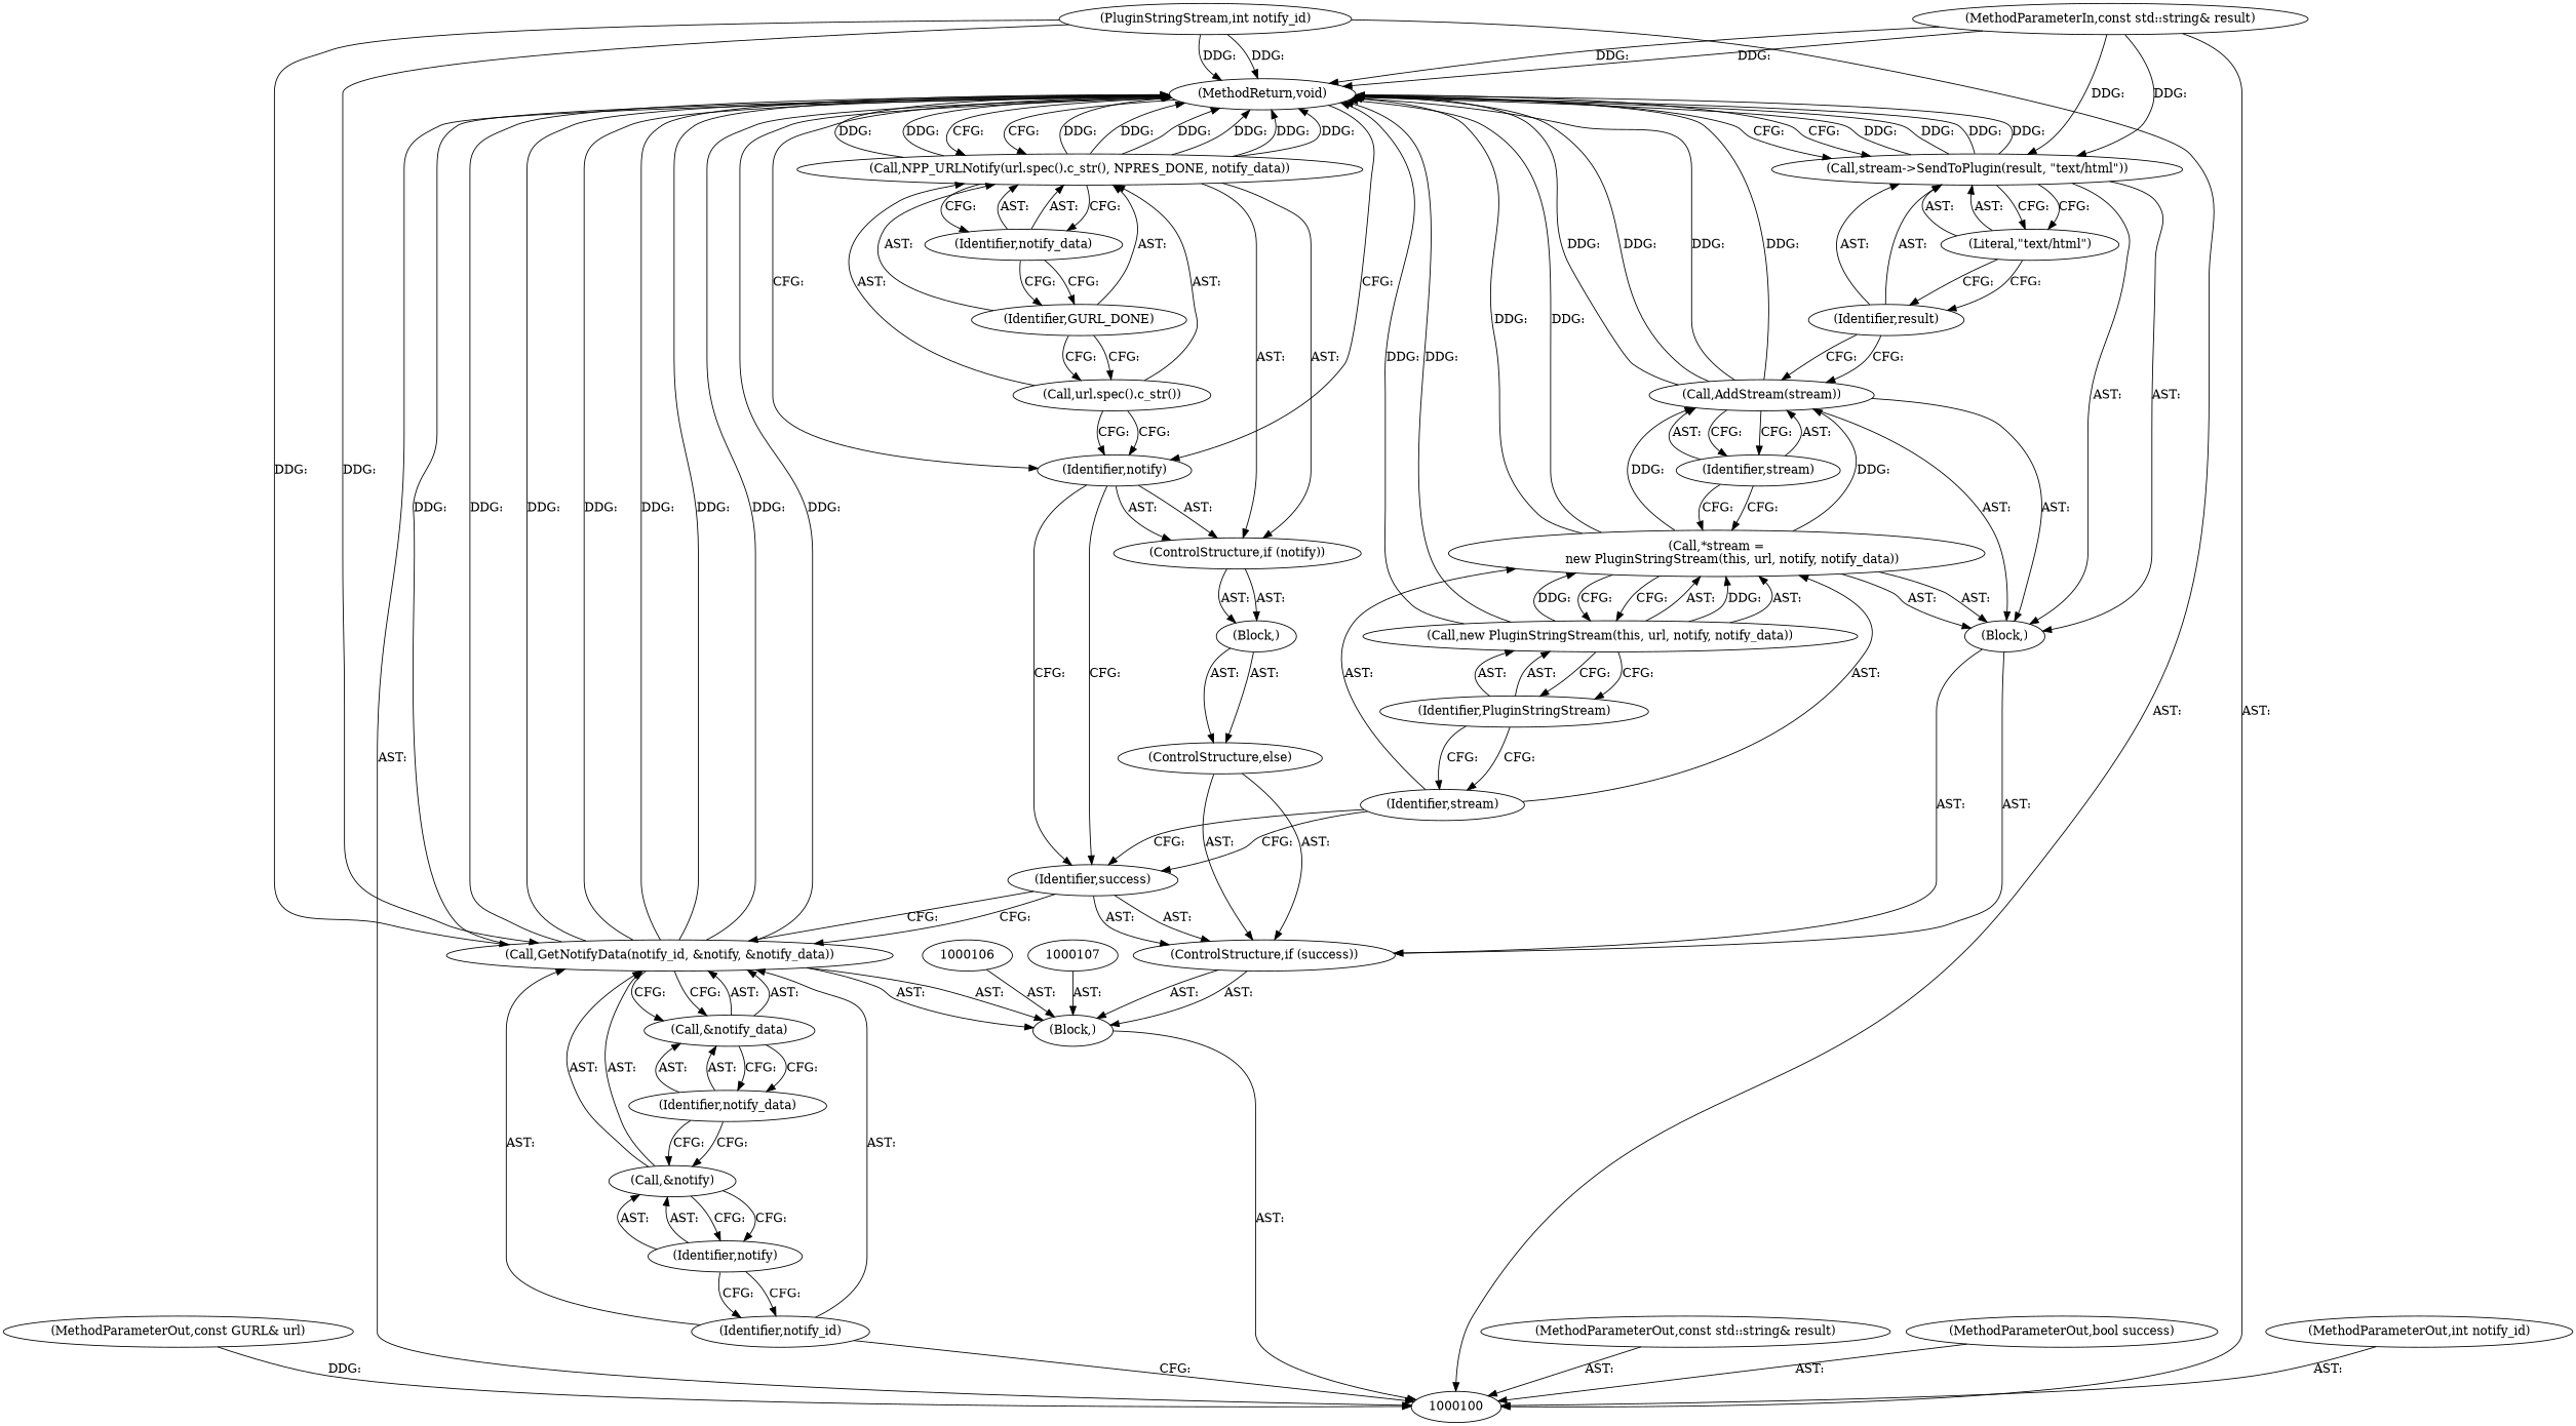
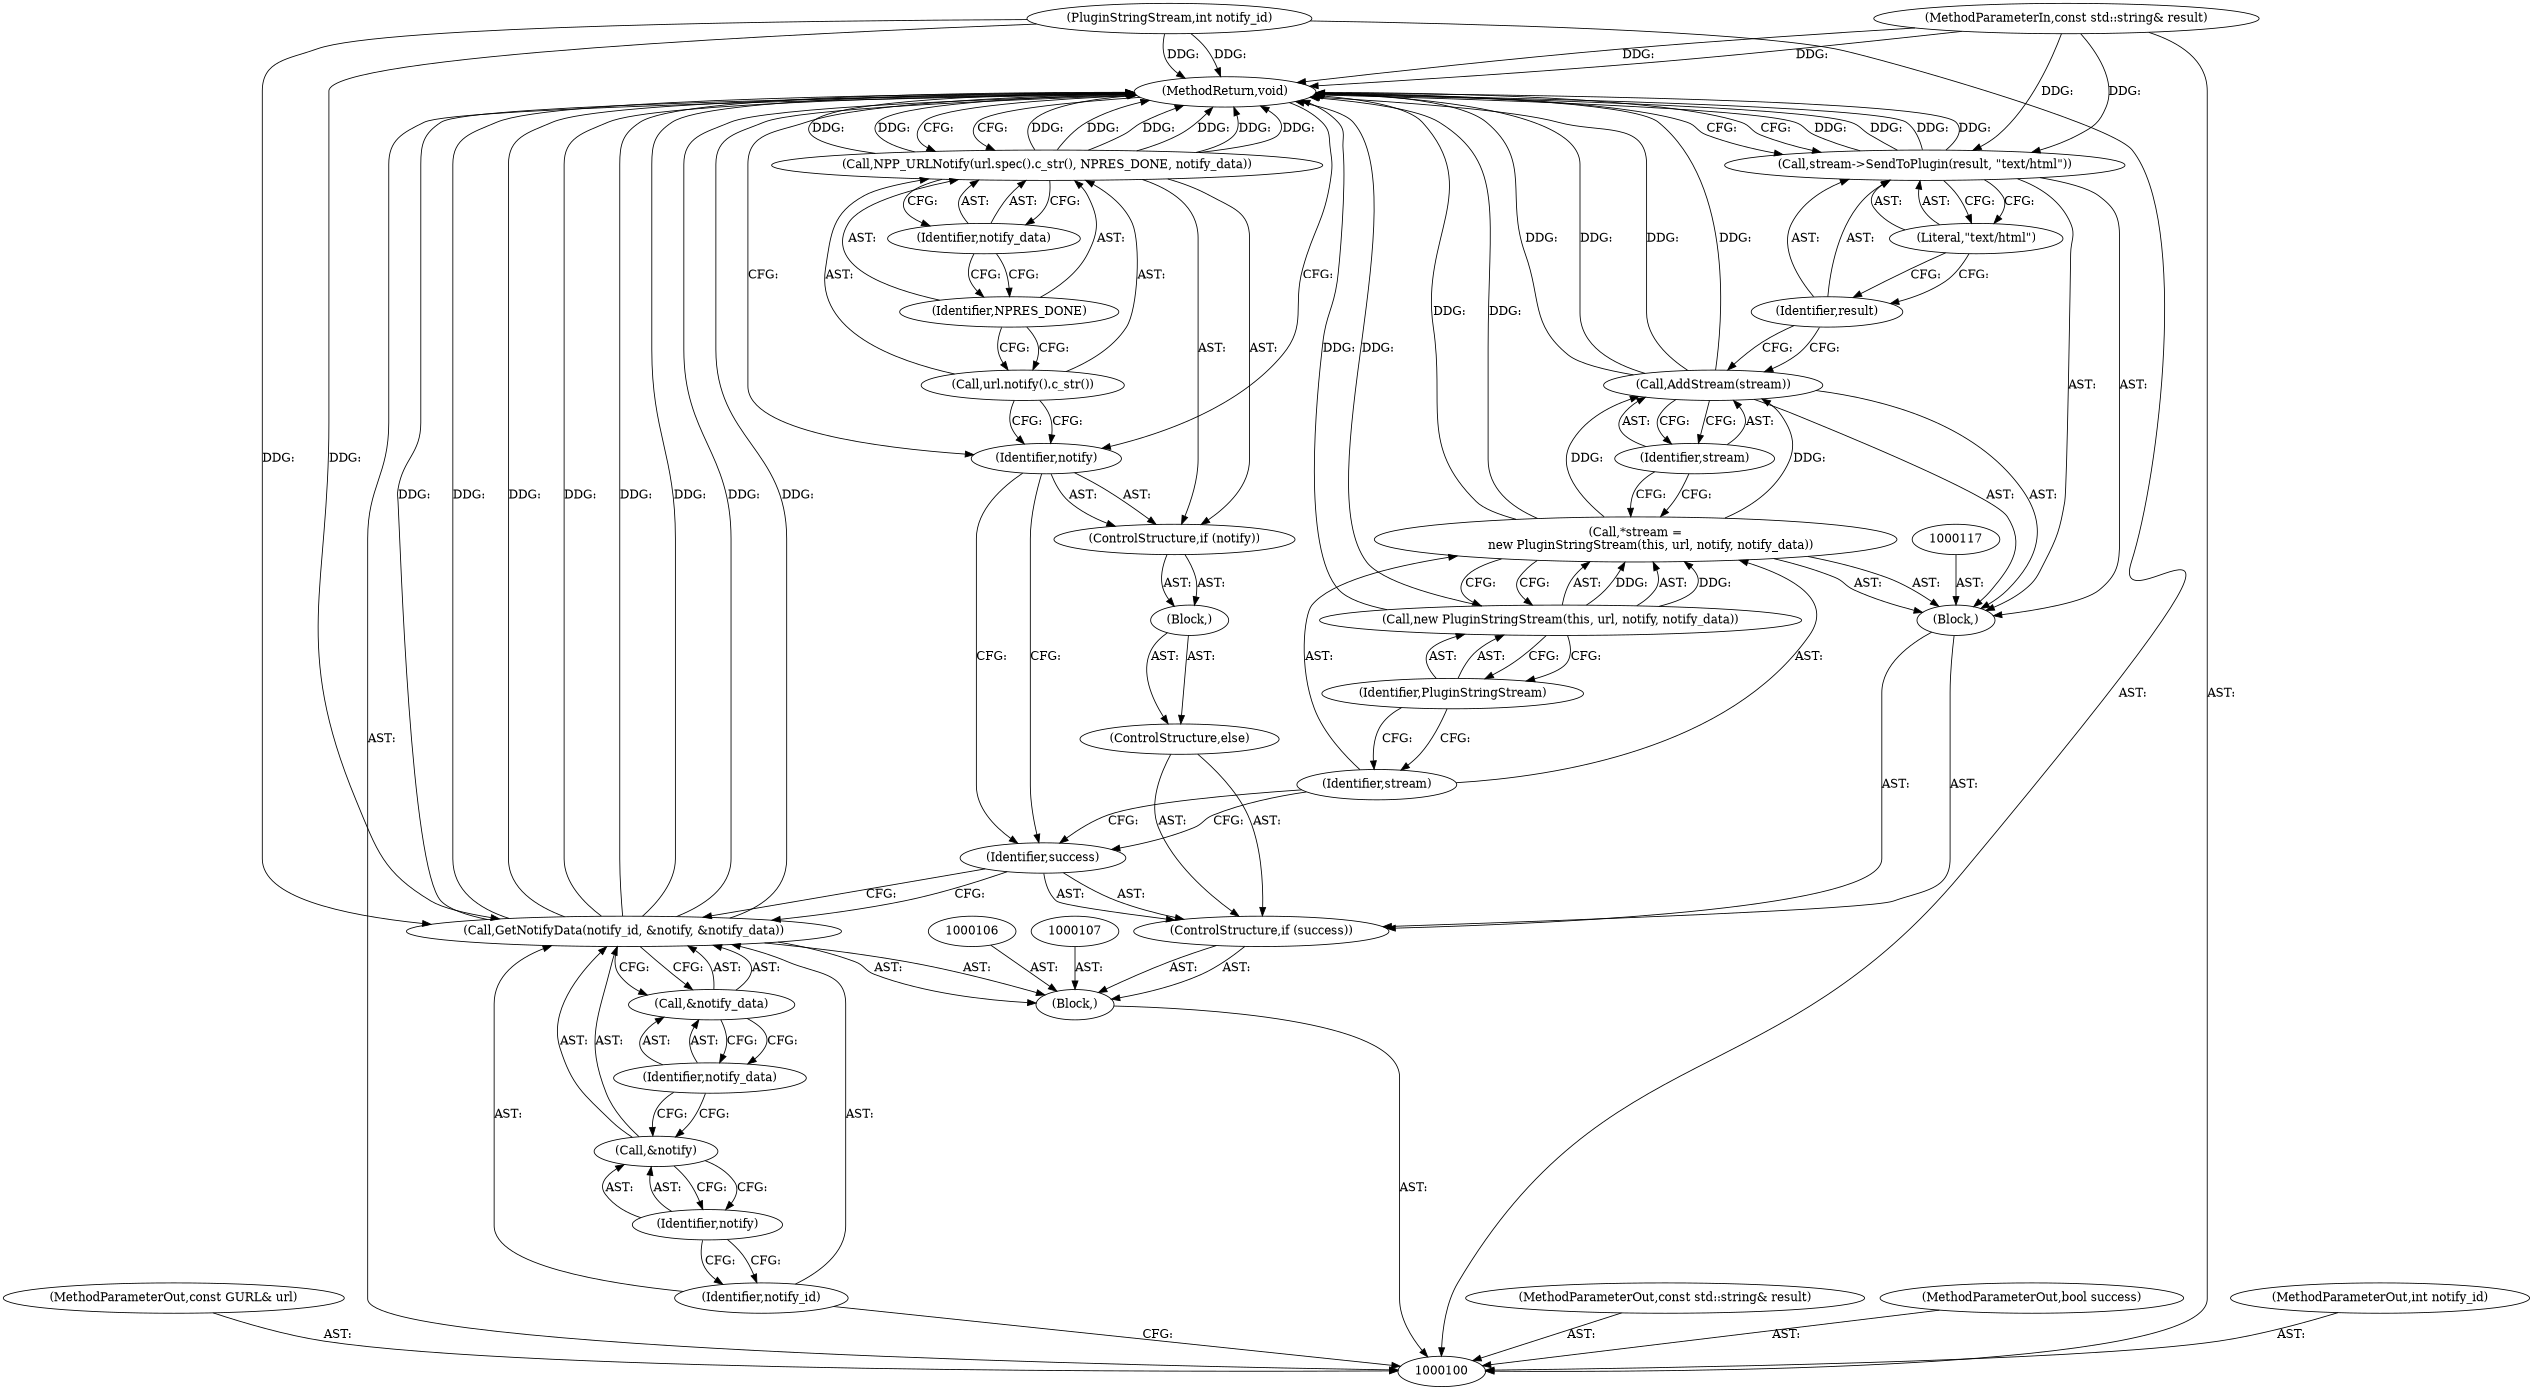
  digraph {
    n1 [label="(MethodReturn,void)"]
    n2 [label="(Call,stream->SendToPlugin(result, \"text/html\"))"]
    n3 [label="(Identifier,notify)"]
    n4 [label="(Call,NPP_URLNotify(url.spec().c_str(), NPRES_DONE, notify_data))"]
    1000100
    n6 [label="(Block,)"]
    n7 [label="(Literal,\"text/html\")"]
    n8 [label="(Identifier,success)"]
    n9 [label="(ControlStructure,if (notify))"]
    n10 [label="(Identifier,notify_data)"]
    n11 [label="(MethodParameterOut,const GURL& url)"]
    n12 [label="(Call,*stream =\n        new PluginStringStream(this, url, notify, notify_data))"]
    n13 [label="(Call,new PluginStringStream(this, url, notify, notify_data))"]
    n14 [label="(Call,AddStream(stream))"]
    n15 [label="(ControlStructure,if (success))"]
    n16 [label="(Identifier,PluginStringStream)"]
    n17 [label="(Identifier,stream)"]
    n18 [label="(Identifier,stream)"]
    n19 [label="(Call,GetNotifyData(notify_id, &notify, &notify_data))"]
    n20 [label="(Block,)"]
    n21 [label="(Identifier,result)"]
    n22 [label="(Block,)"]
    n23 [label="(ControlStructure,else)"]
-   n24 [label="(Call,url.spec().c_str())"]
-   n25 [label="(Identifier,GURL_DONE)"]
+   n24 [label="(Call,url.notify().c_str())"]
+   n25 [label="(Identifier,NPRES_DONE)"]
    n26 [label="(MethodParameterIn,const std::string& result)"]
    n27 [label="(MethodParameterOut,const std::string& result)"]
    n28 [label="(MethodParameterOut,bool success)"]
    n29 [label="(PluginStringStream,int notify_id)"]
    n30 [label="(Call,&notify_data)"]
    n31 [label="(MethodParameterOut,int notify_id)"]
    n32 [label="(Identifier,notify_id)"]
    n33 [label="(Identifier,notify_data)"]
    n34 [label="(Call,&notify)"]
    n35 [label="(Identifier,notify)"]
+   1000117
    1000106
    1000107
    n1 -> n2 [label="CFG: "]
    n1 -> n2 [label="CFG: "]
    n1 -> n3 [label="CFG: "]
    n1 -> n3 [label="CFG: "]
    n1 -> n4 [label="CFG: "]
    n1 -> n4 [label="CFG: "]
    n1 -> 1000100 [label="AST: "]
    n2 -> n1 [label="DDG: "]
    n2 -> n1 [label="DDG: "]
    n2 -> n1 [label="DDG: "]
    n2 -> n1 [label="DDG: "]
    n2 -> n6 [label="AST: "]
    n2 -> n6 [label="AST: "]
    n2 -> n7 [label="CFG: "]
    n2 -> n7 [label="CFG: "]
    n3 -> n8 [label="CFG: "]
    n3 -> n8 [label="CFG: "]
    n3 -> n9 [label="AST: "]
    n3 -> n9 [label="AST: "]
    n4 -> n1 [label="DDG: "]
    n4 -> n1 [label="DDG: "]
    n4 -> n1 [label="DDG: "]
    n4 -> n1 [label="DDG: "]
    n4 -> n1 [label="DDG: "]
    n4 -> n1 [label="DDG: "]
    n4 -> n1 [label="DDG: "]
    n4 -> n1 [label="DDG: "]
    n4 -> n9 [label="AST: "]
    n4 -> n9 [label="AST: "]
    n4 -> n10 [label="CFG: "]
    n4 -> n10 [label="CFG: "]
    n6 -> n15 [label="AST: "]
    n6 -> n15 [label="AST: "]
    n7 -> n2 [label="AST: "]
    n7 -> n2 [label="AST: "]
    n7 -> n21 [label="CFG: "]
    n7 -> n21 [label="CFG: "]
    n8 -> n15 [label="AST: "]
    n8 -> n15 [label="AST: "]
    n8 -> n19 [label="CFG: "]
    n8 -> n19 [label="CFG: "]
    n9 -> n22 [label="AST: "]
    n9 -> n22 [label="AST: "]
    n10 -> n4 [label="AST: "]
    n10 -> n4 [label="AST: "]
    n10 -> n25 [label="CFG: "]
    n10 -> n25 [label="CFG: "]
-   n11 -> 1000100 [label="DDG: "]
+   n11 -> 1000100 [label="AST: "]
    n12 -> n1 [label="DDG: "]
    n12 -> n1 [label="DDG: "]
    n12 -> n6 [label="AST: "]
    n12 -> n6 [label="AST: "]
    n12 -> n13 [label="CFG: "]
    n12 -> n13 [label="CFG: "]
    n12 -> n14 [label="DDG: "]
    n12 -> n14 [label="DDG: "]
    n13 -> n1 [label="DDG: "]
    n13 -> n1 [label="DDG: "]
    n13 -> n12 [label="AST: "]
    n13 -> n12 [label="DDG: "]
    n13 -> n12 [label="AST: "]
    n13 -> n12 [label="DDG: "]
    n13 -> n16 [label="CFG: "]
    n13 -> n16 [label="CFG: "]
    n14 -> n1 [label="DDG: "]
    n14 -> n1 [label="DDG: "]
    n14 -> n1 [label="DDG: "]
    n14 -> n1 [label="DDG: "]
    n14 -> n6 [label="AST: "]
    n14 -> n6 [label="AST: "]
    n14 -> n17 [label="CFG: "]
    n14 -> n17 [label="CFG: "]
    n15 -> n20 [label="AST: "]
    n15 -> n20 [label="AST: "]
    n16 -> n13 [label="AST: "]
    n16 -> n13 [label="AST: "]
    n16 -> n18 [label="CFG: "]
    n16 -> n18 [label="CFG: "]
    n17 -> n12 [label="CFG: "]
    n17 -> n12 [label="CFG: "]
    n17 -> n14 [label="AST: "]
    n17 -> n14 [label="AST: "]
    n18 -> n8 [label="CFG: "]
    n18 -> n8 [label="CFG: "]
    n18 -> n12 [label="AST: "]
    n18 -> n12 [label="AST: "]
    n19 -> n1 [label="DDG: "]
    n19 -> n1 [label="DDG: "]
    n19 -> n1 [label="DDG: "]
    n19 -> n1 [label="DDG: "]
    n19 -> n1 [label="DDG: "]
    n19 -> n1 [label="DDG: "]
    n19 -> n1 [label="DDG: "]
    n19 -> n1 [label="DDG: "]
    n19 -> n20 [label="AST: "]
    n19 -> n20 [label="AST: "]
    n19 -> n30 [label="CFG: "]
    n19 -> n30 [label="CFG: "]
    n20 -> 1000100 [label="AST: "]
    n21 -> n2 [label="AST: "]
    n21 -> n2 [label="AST: "]
    n21 -> n14 [label="CFG: "]
    n21 -> n14 [label="CFG: "]
    n22 -> n23 [label="AST: "]
    n22 -> n23 [label="AST: "]
    n23 -> n15 [label="AST: "]
    n23 -> n15 [label="AST: "]
    n24 -> n3 [label="CFG: "]
    n24 -> n3 [label="CFG: "]
    n24 -> n4 [label="AST: "]
    n24 -> n4 [label="AST: "]
    n25 -> n4 [label="AST: "]
    n25 -> n4 [label="AST: "]
    n25 -> n24 [label="CFG: "]
    n25 -> n24 [label="CFG: "]
    n26 -> n1 [label="DDG: "]
    n26 -> n1 [label="DDG: "]
    n26 -> n2 [label="DDG: "]
    n26 -> n2 [label="DDG: "]
    n26 -> 1000100 [label="AST: "]
    n27 -> 1000100 [label="AST: "]
    n28 -> 1000100 [label="AST: "]
    n29 -> n1 [label="DDG: "]
    n29 -> n1 [label="DDG: "]
    n29 -> 1000100 [label="AST: "]
    n29 -> n19 [label="DDG: "]
    n29 -> n19 [label="DDG: "]
    n30 -> n19 [label="AST: "]
    n30 -> n19 [label="AST: "]
    n30 -> n33 [label="CFG: "]
    n30 -> n33 [label="CFG: "]
    n31 -> 1000100 [label="AST: "]
    n32 -> 1000100 [label="CFG: "]
    n32 -> n19 [label="AST: "]
    n32 -> n19 [label="AST: "]
    n33 -> n30 [label="AST: "]
    n33 -> n30 [label="AST: "]
    n33 -> n34 [label="CFG: "]
    n33 -> n34 [label="CFG: "]
    n34 -> n19 [label="AST: "]
    n34 -> n19 [label="AST: "]
    n34 -> n35 [label="CFG: "]
    n34 -> n35 [label="CFG: "]
    n35 -> n32 [label="CFG: "]
    n35 -> n32 [label="CFG: "]
    n35 -> n34 [label="AST: "]
    n35 -> n34 [label="AST: "]
+   1000117 -> n6 [label="AST: "]
    1000106 -> n20 [label="AST: "]
    1000107 -> n20 [label="AST: "]
  }
